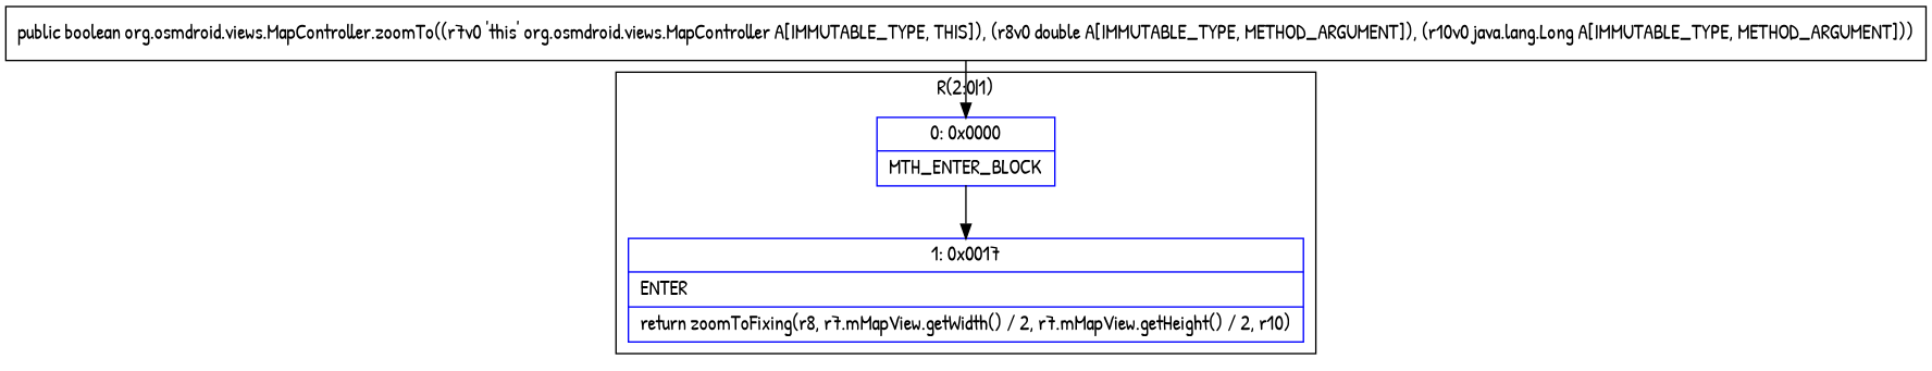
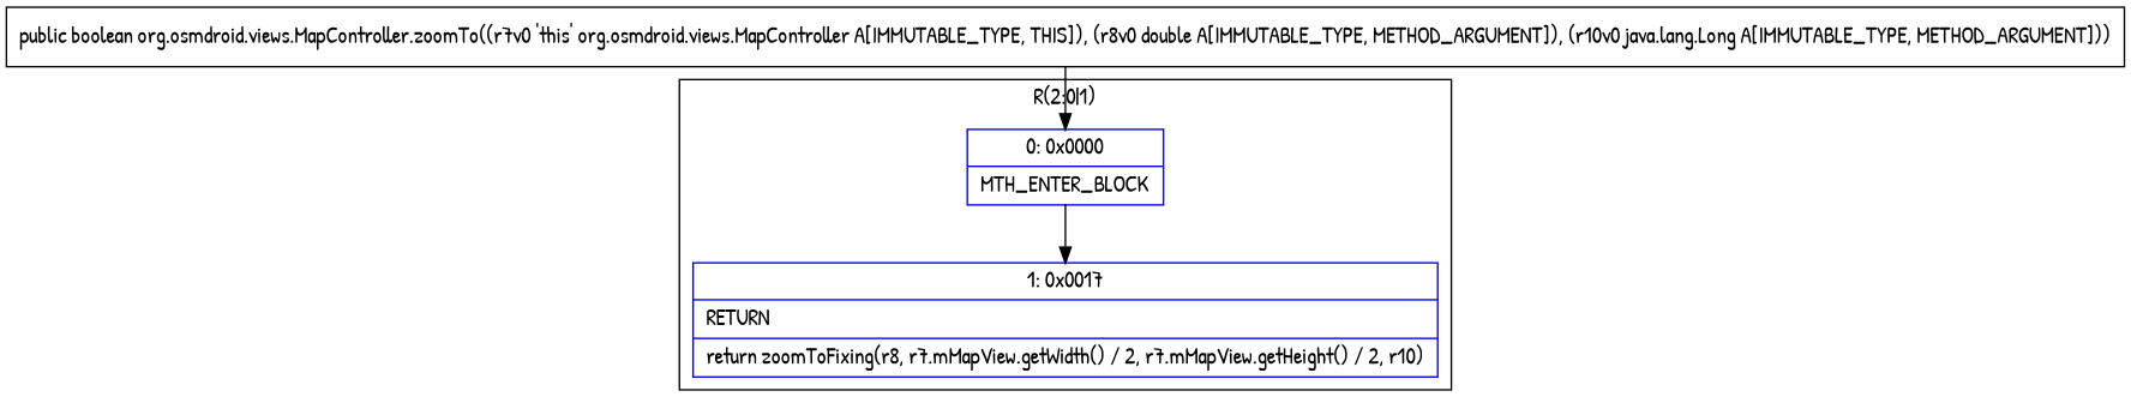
  digraph {
    fontname="Patrick Hand"
    node [color=blue shape=record fontname="Patrick Hand"]
    edge [fontname="Patrick Hand"]
    n1 [label="{0\:\ 0x0000|MTH_ENTER_BLOCK\l}"]
-   n2 [label="{1\:\ 0x0017|ENTER\l|return zoomToFixing(r8, r7.mMapView.getWidth() \/ 2, r7.mMapView.getHeight() \/ 2, r10)\l}"]
+   n2 [label="{1\:\ 0x0017|RETURN\l|return zoomToFixing(r8, r7.mMapView.getWidth() \/ 2, r7.mMapView.getHeight() \/ 2, r10)\l}"]
    n3 [label="{public boolean org.osmdroid.views.MapController.zoomTo((r7v0 'this' org.osmdroid.views.MapController A[IMMUTABLE_TYPE, THIS]), (r8v0 double A[IMMUTABLE_TYPE, METHOD_ARGUMENT]), (r10v0 java.lang.Long A[IMMUTABLE_TYPE, METHOD_ARGUMENT])) }" color=""]
    subgraph cluster_1 {
      label="R(2:0|1)"
      n1
      n2
    }
    n1 -> n2
    n3 -> n1
  }
